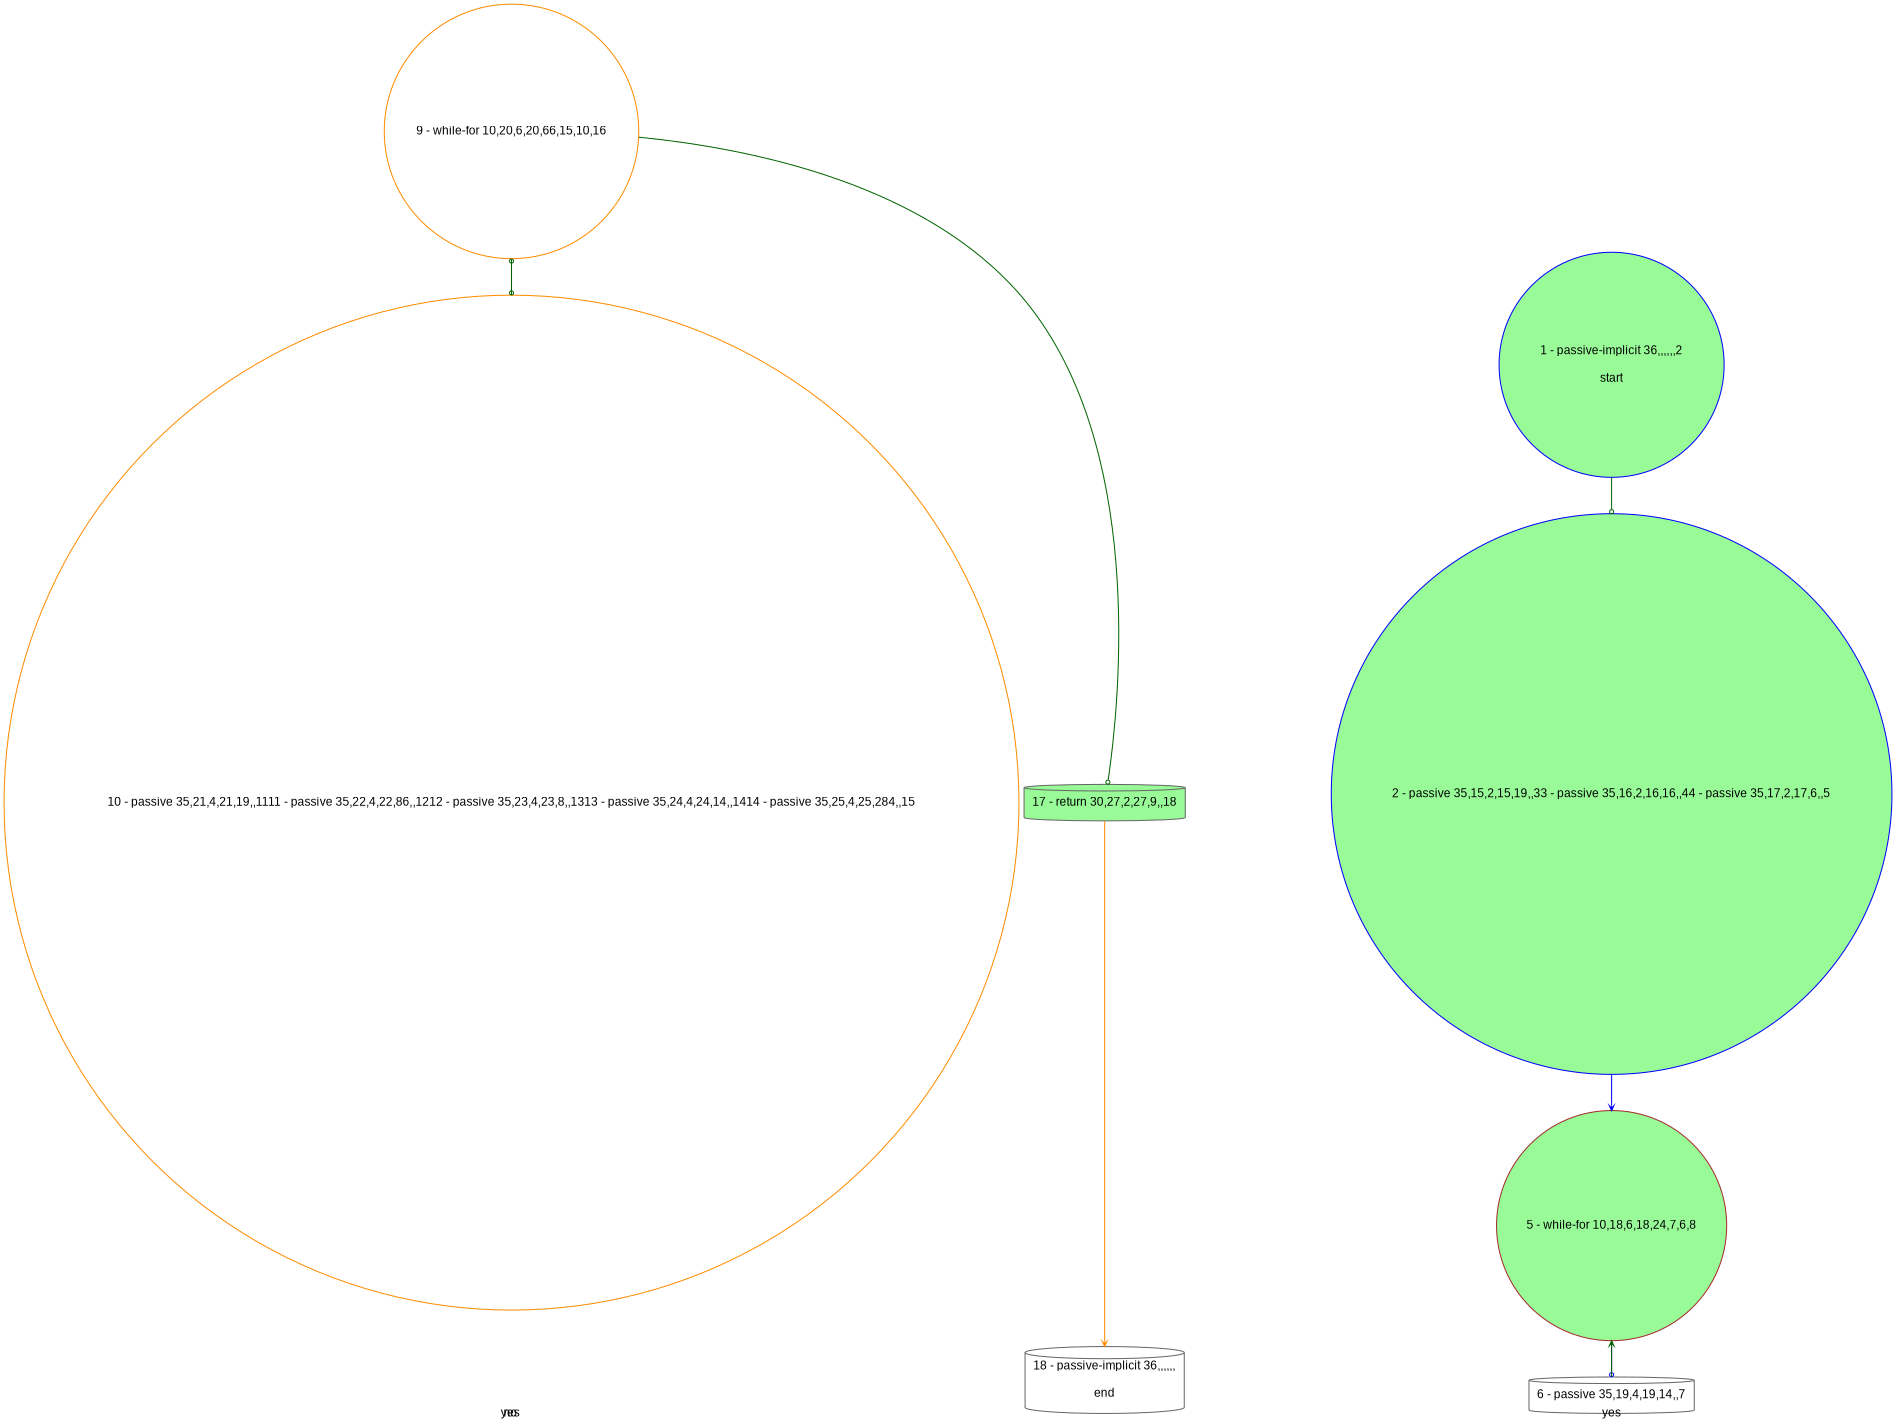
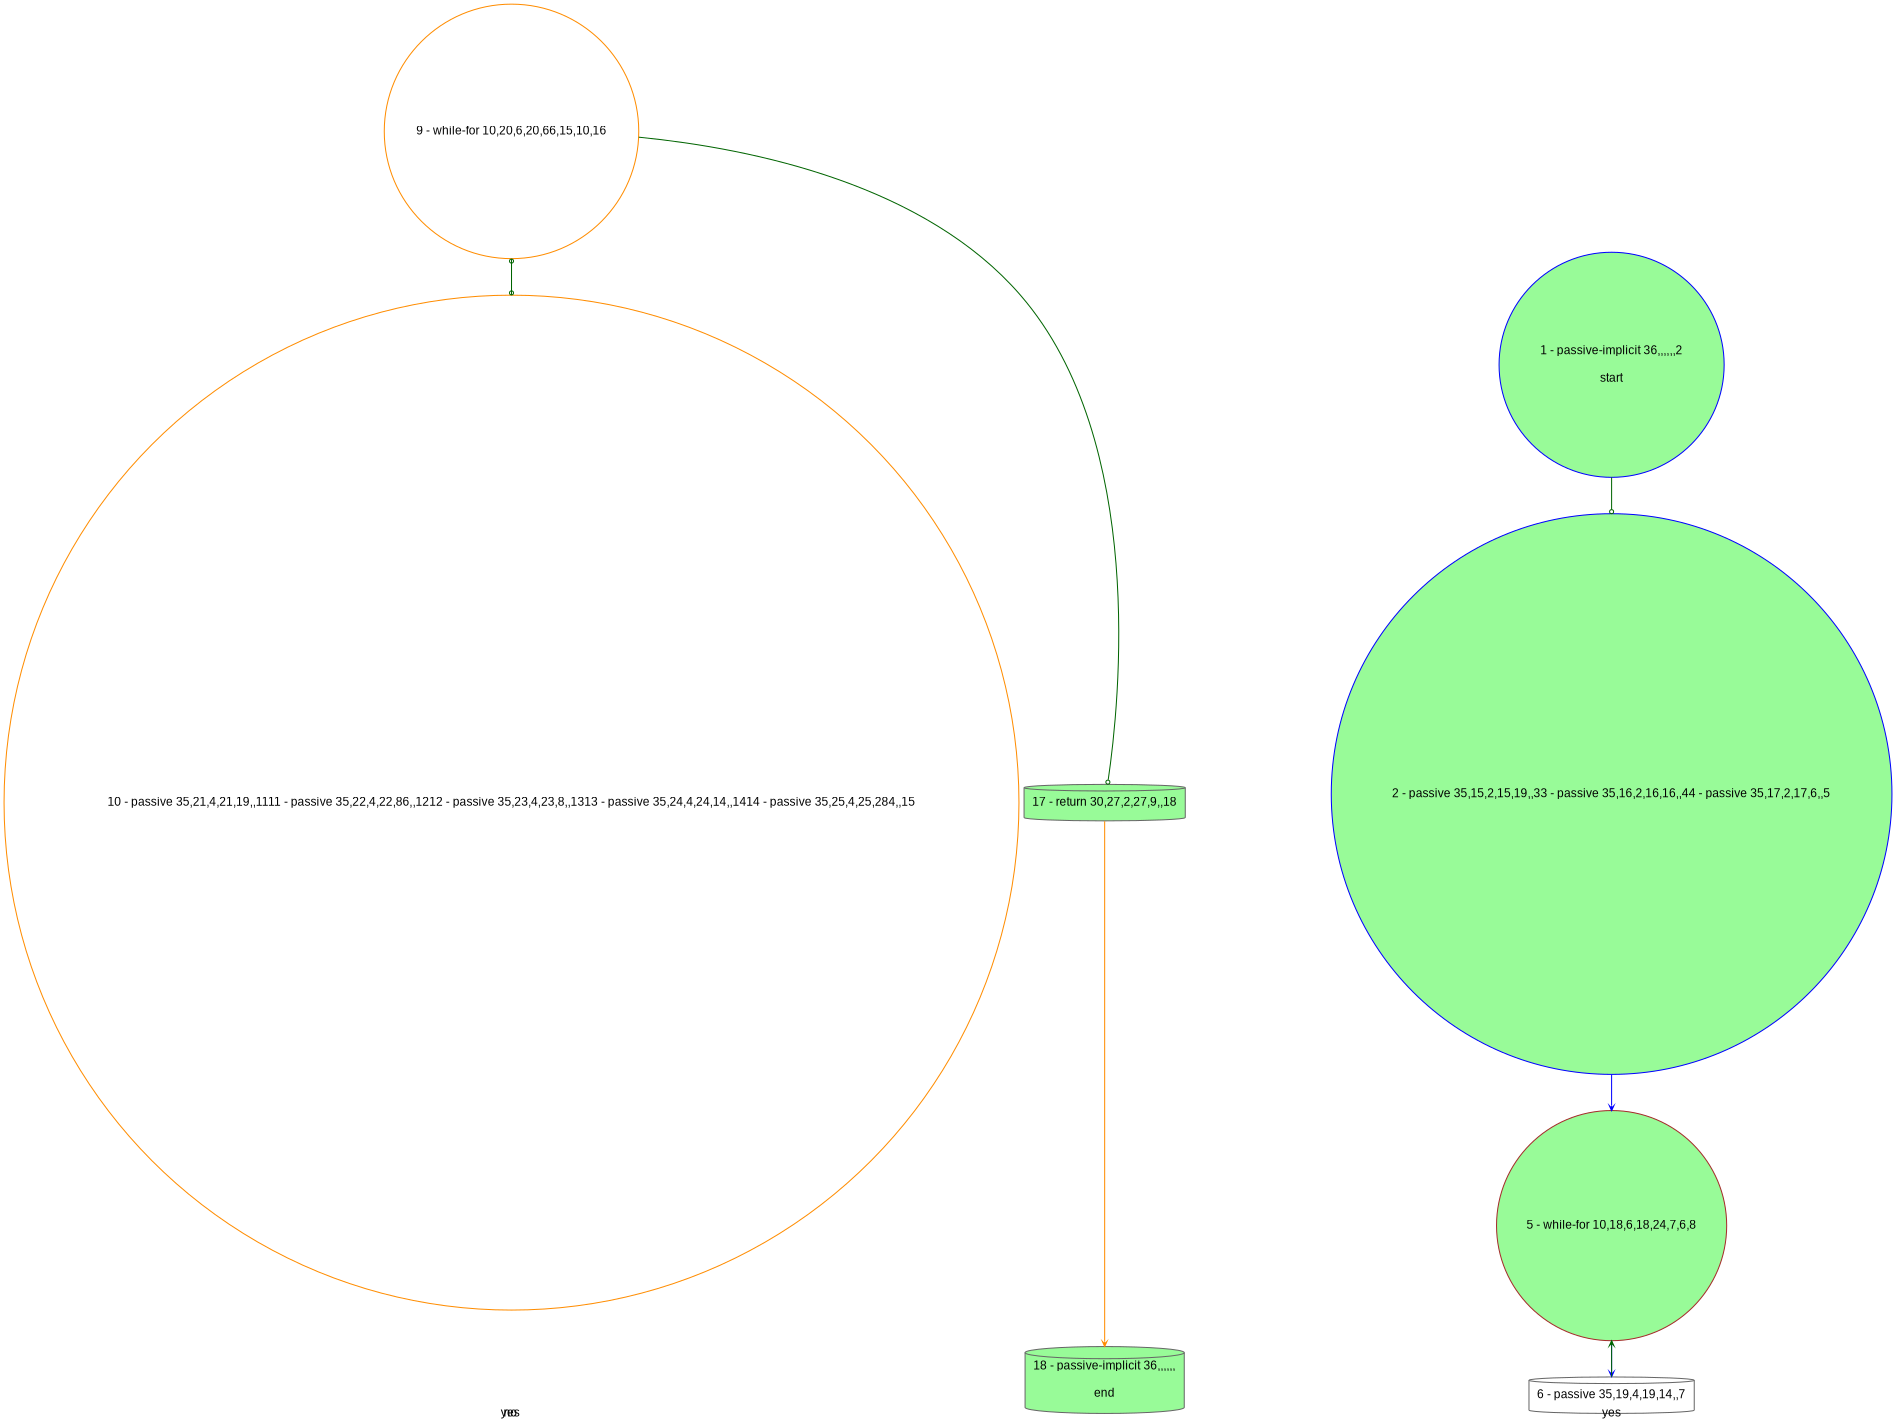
  digraph {
    bgcolor=white
    compound=true
    fillcolor="#FFFFCC"
    fontname=Arial
    fontsize=12
    pack=true
    packmode=clust
    style="rounded,filled"
    node [color=gray40 compound=true fillcolor=palegreen fixedsize=false fontname=Arial fontsize=12 node_initialized=no shape=circle style=filled]
    edge [arrowhead=vee arrowsize=0.5 arrowtail=none color=darkgreen compound=true dir=forward fontcolor=black fontname=Arial fontsize=12]
    n1 [color=blue label="2 - passive 35,15,2,15,19,,33 - passive 35,16,2,16,16,,44 - passive 35,17,2,17,6,,5"]
    n2 [color=brown label="5 - while-for 10,18,6,18,24,7,6,8"]
    n3 [fillcolor=white label="6 - passive 35,19,4,19,14,,7" shape=cylinder]
    n4 [color=blue label="1 - passive-implicit 36,,,,,,2\n\nstart"]
    n5 [color=darkorange fillcolor=white label="9 - while-for 10,20,6,20,66,15,10,16"]
    n6 [color=darkorange fillcolor=white label="10 - passive 35,21,4,21,19,,1111 - passive 35,22,4,22,86,,1212 - passive 35,23,4,23,8,,1313 - passive 35,24,4,24,14,,1414 - passive 35,25,4,25,284,,15"]
    n7 [label="17 - return 30,27,2,27,9,,18" shape=cylinder]
-   n8 [fillcolor=white label="18 - passive-implicit 36,,,,,,\n\nend" shape=cylinder]
+   n8 [label="18 - passive-implicit 36,,,,,,\n\nend" shape=cylinder]
    n1 -> n2 [color=blue]
-   n2 -> n3 [arrowhead=odot color=blue label=yes]
+   n2 -> n3 [color=blue label=yes]
    n3 -> n2
    n4 -> n1 [arrowhead=odot]
    n5 -> n6 [arrowhead=odot label=yes]
    n5 -> n7 [arrowhead=odot label=no]
    n6 -> n5 [arrowhead=odot]
    n7 -> n8 [color=darkorange]
  }
